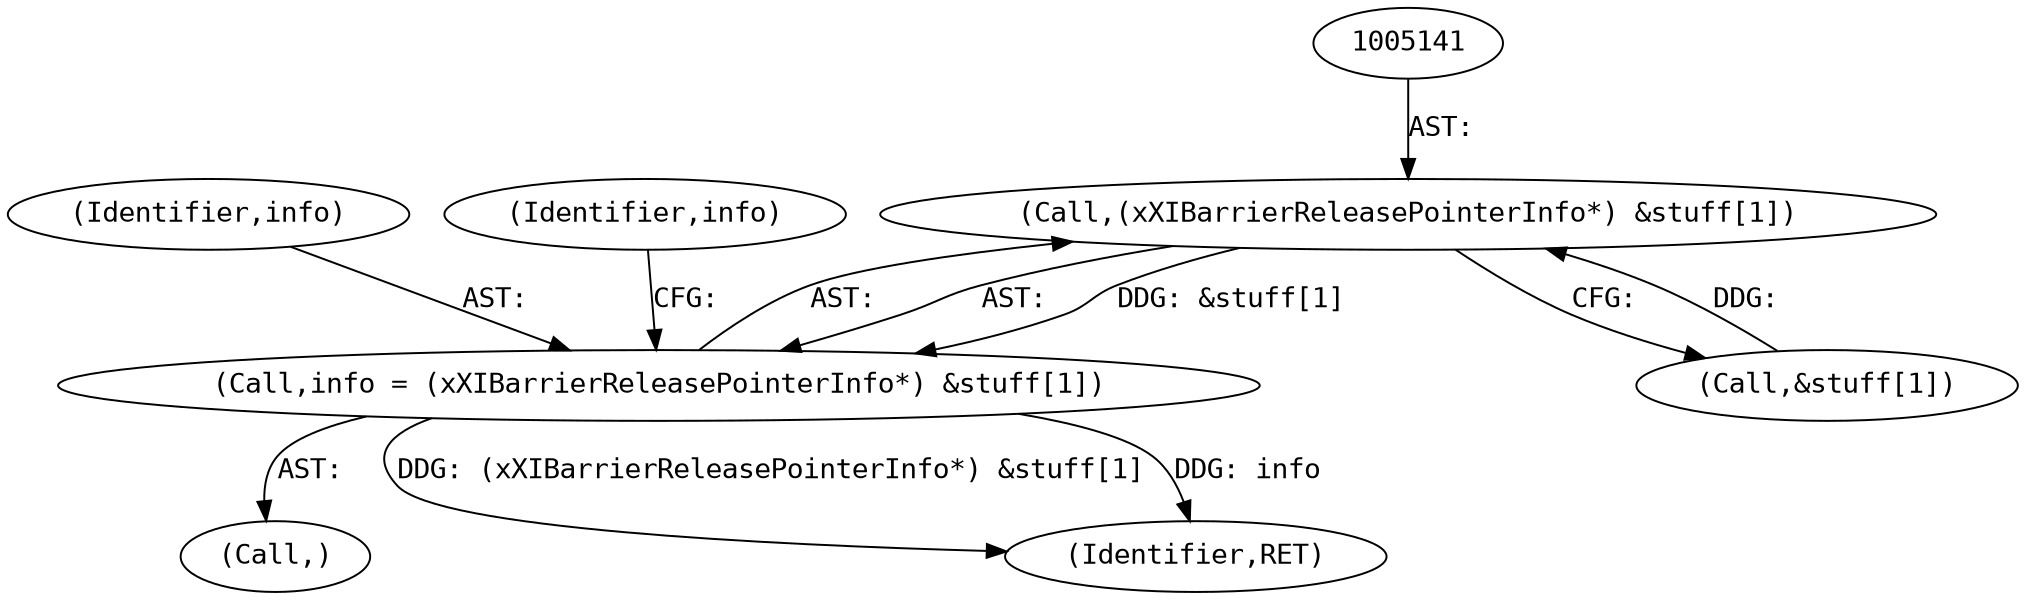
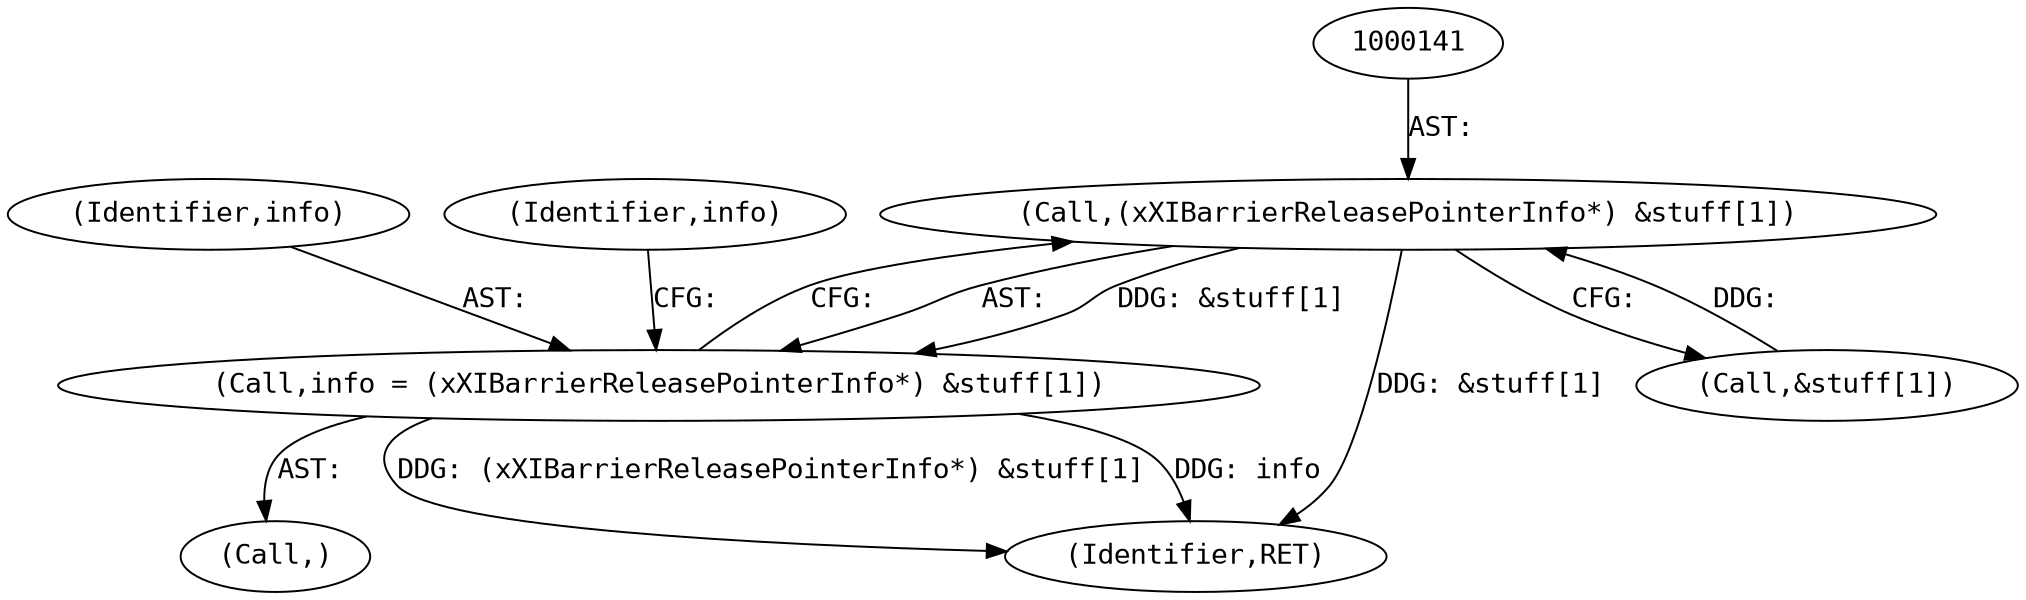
  digraph {
    fontname="DejaVu Sans Mono"
    node [fontname="DejaVu Sans Mono"]
    edge [fontname="DejaVu Sans Mono"]
    n1 [label="(Call,(xXIBarrierReleasePointerInfo*) &stuff[1])"]
    n2 [label="(Call,info = (xXIBarrierReleasePointerInfo*) &stuff[1])"]
    n3 [label="(Identifier,RET)"]
    n4 [label="(Call,&stuff[1])"]
    n5 [label="(Call,)"]
    n6 [label="(Identifier,info)"]
    n7 [label="(Identifier,info)"]
-   1000141 [label=1005141]
+   1000141
    n1 -> n2 [label="AST: "]
    n1 -> n2 [label="DDG: &stuff[1]"]
+   n1 -> n3 [label="DDG: &stuff[1]"]
    n1 -> n4 [label="CFG: "]
-   n2 -> n1 [label="AST: "]
+   n2 -> n1 [label="CFG: "]
    n2 -> n3 [label="DDG: info"]
    n2 -> n3 [label="DDG: (xXIBarrierReleasePointerInfo*) &stuff[1]"]
    n2 -> n5 [label="AST: "]
    n4 -> n1 [label="DDG: "]
    n6 -> n2 [label="AST: "]
    n7 -> n2 [label="CFG: "]
    1000141 -> n1 [label="AST: "]
  }
